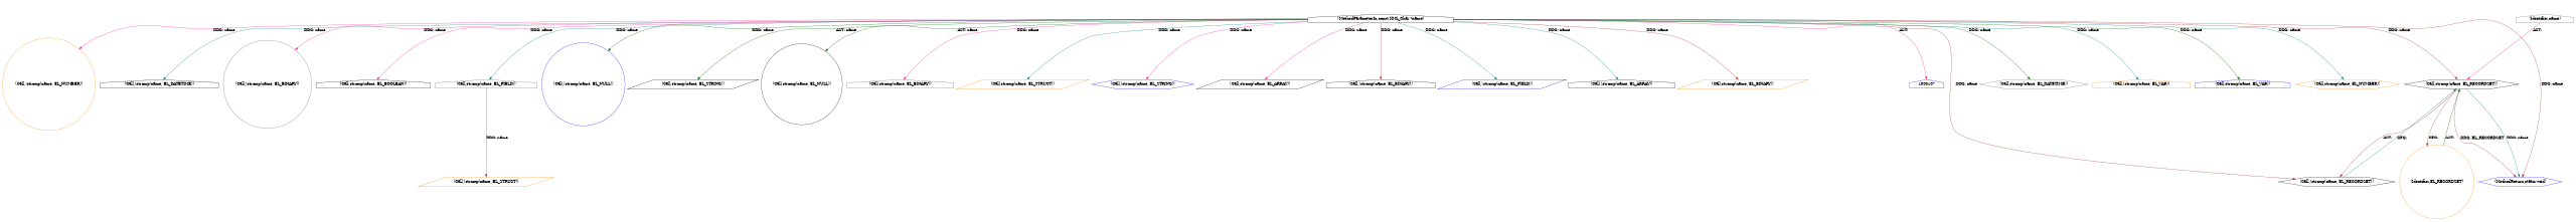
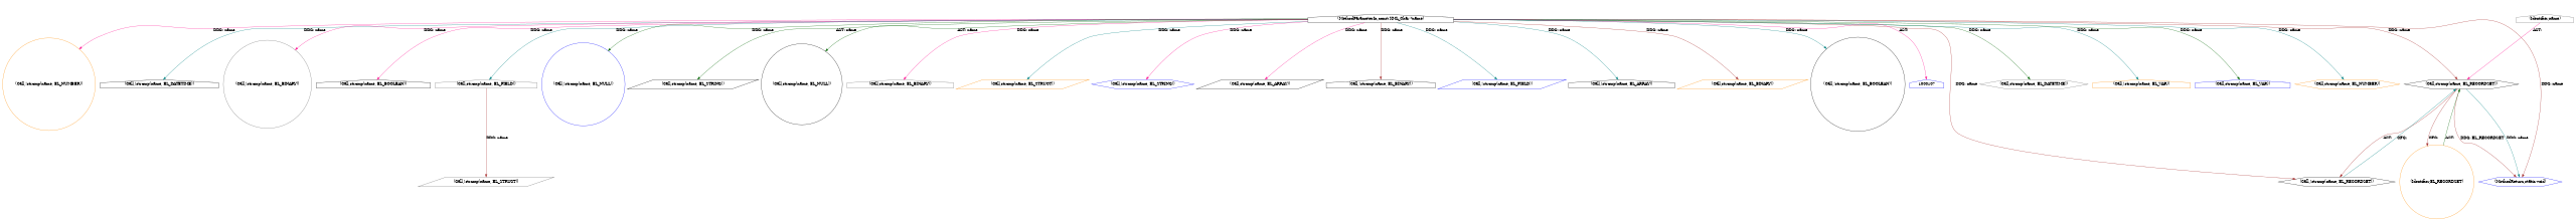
  digraph {
    node [color=black shape=house]
    edge [color=teal]
    n1 [label="(Call,strcmp(name, EL_RECORDSET))" shape=hexagon]
    n2 [color=blue label="(MethodReturn,static void)" shape=hexagon]
    n3 [label="(Call,!strcmp(name, EL_RECORDSET))" shape=hexagon]
    n4 [color=darkorange label="(Identifier,EL_RECORDSET)" shape=circle]
    n5 [label="(MethodParameterIn,const XML_Char *name)"]
    n6 [color=gray40 label="(Call,strcmp(name, EL_DATETIME))" shape=hexagon]
    n7 [color=darkorange label="(Call,!strcmp(name, EL_VAR))"]
    n8 [color=blue label="(Call,strcmp(name, EL_VAR))"]
    n9 [color=darkorange label="(Call,strcmp(name, EL_NUMBER))" shape=hexagon]
    n10 [color=darkorange label="(Call,!strcmp(name, EL_NUMBER))" shape=circle]
    n11 [label="(Call,!strcmp(name, EL_DATETIME))"]
    n12 [color=gray40 label="(Call,!strcmp(name, EL_BINARY))" shape=circle]
    n13 [label="(Call,strcmp(name, EL_BOOLEAN))"]
    n14 [color=gray40 label="(Call,strcmp(name, EL_FIELD))"]
    n15 [color=blue label="(Call,!strcmp(name, EL_NULL))" shape=circle]
    n16 [label="(Call,strcmp(name, EL_STRING))" shape=parallelogram]
    n17 [label="(Call,strcmp(name, EL_NULL))" shape=circle]
    n18 [color=gray40 label="(Call,strcmp(name, EL_BINARY))"]
    n19 [color=darkorange label="(Call,strcmp(name, EL_STRUCT))" shape=parallelogram]
    n20 [color=blue label="(Call,!strcmp(name, EL_STRING))" shape=hexagon]
    n21 [label="(Call,strcmp(name, EL_ARRAY))" shape=parallelogram]
    n22 [label="(Call,!strcmp(name, EL_BINARY))"]
    n23 [color=blue label="(Call,!strcmp(name, EL_FIELD))" shape=parallelogram]
    n24 [label="(Call,!strcmp(name, EL_ARRAY))"]
    n25 [color=darkorange label="(Call,strcmp(name, EL_BINARY))" shape=parallelogram]
+   n26 [label="(Call,!strcmp(name, EL_BOOLEAN))" shape=circle]
    1000107 [color=blue]
-   n28 [color=darkorange label="(Call,!strcmp(name, EL_STRUCT))" shape=parallelogram]
+   n28 [color=gray40 label="(Call,!strcmp(name, EL_STRUCT))" shape=parallelogram]
    n29 [color=gray40 label="(Identifier,name)"]
    n1 -> n2 [label="DDG: name"]
    n1 -> n2 [color=brown label="DDG: EL_RECORDSET"]
    n1 -> n3 [color=brown label="AST: "]
    n1 -> n4 [color=brown label="CFG: "]
    n3 -> n1 [label="CFG: "]
    n4 -> n1 [color=darkgreen label="AST: "]
    n5 -> n1 [color=brown label="DDG: name"]
    n5 -> n2 [color=brown label="DDG: name"]
    n5 -> n3 [color=brown label="DDG: name"]
    n5 -> n6 [color=darkgreen label="DDG: name"]
    n5 -> n7 [label="DDG: name"]
    n5 -> n8 [color=darkgreen label="DDG: name"]
    n5 -> n9 [label="DDG: name"]
    n5 -> n10 [color=deeppink label="DDG: name"]
    n5 -> n11 [label="DDG: name"]
    n5 -> n12 [color=deeppink label="DDG: name"]
    n5 -> n13 [color=deeppink label="DDG: name"]
    n5 -> n14 [label="DDG: name"]
    n5 -> n15 [color=darkgreen label="DDG: name"]
    n5 -> n16 [color=darkgreen label="AST: name"]
    n5 -> n17 [color=darkgreen label="AST: name"]
    n5 -> n18 [color=deeppink label="DDG: name"]
    n5 -> n19 [label="DDG: name"]
    n5 -> n20 [color=deeppink label="DDG: name"]
    n5 -> n21 [color=deeppink label="DDG: name"]
    n5 -> n22 [color=brown label="DDG: name"]
    n5 -> n23 [label="DDG: name"]
    n5 -> n24 [label="DDG: name"]
    n5 -> n25 [color=brown label="DDG: name"]
+   n5 -> n26 [label="DDG: name"]
    n5 -> 1000107 [color=deeppink label="AST: "]
    n14 -> n28 [color=brown label="DDG: name"]
    n29 -> n1 [color=deeppink label="AST: "]
  }
